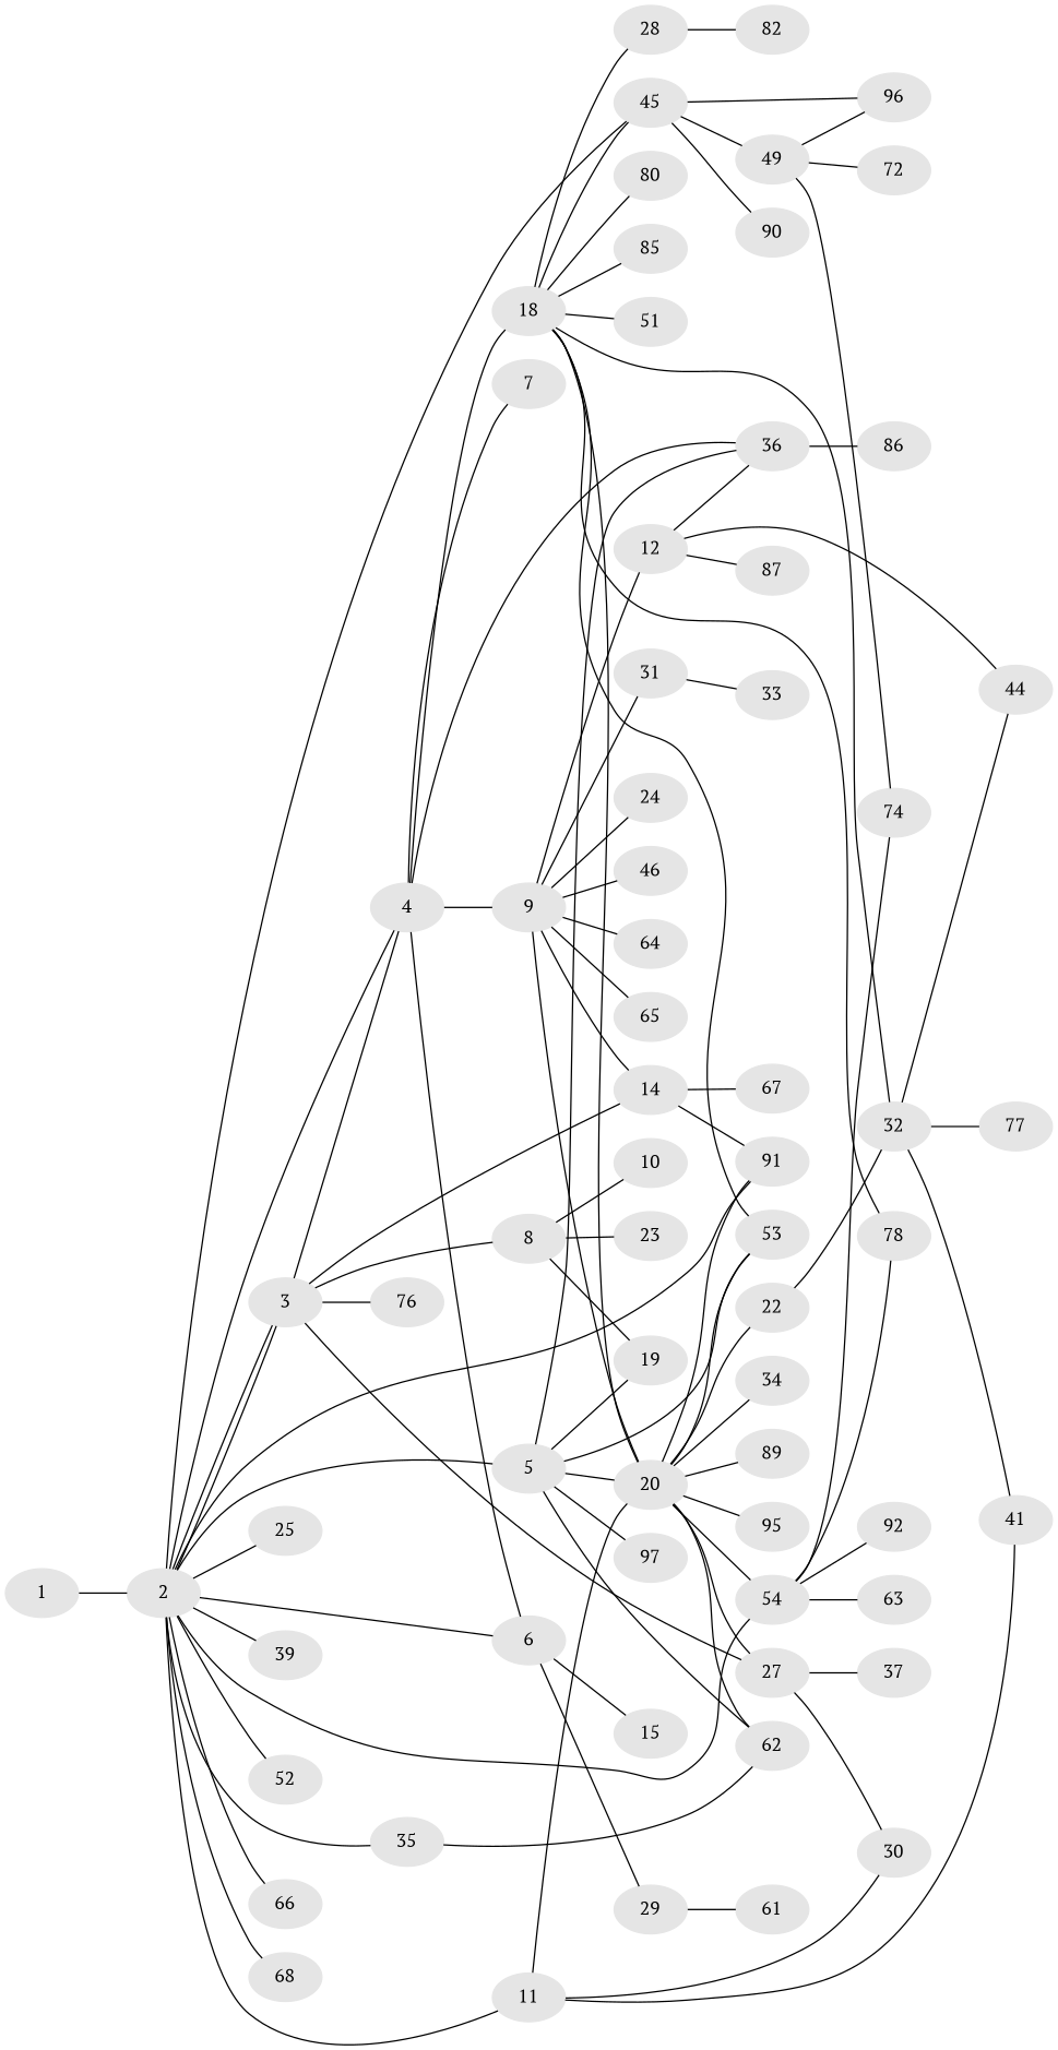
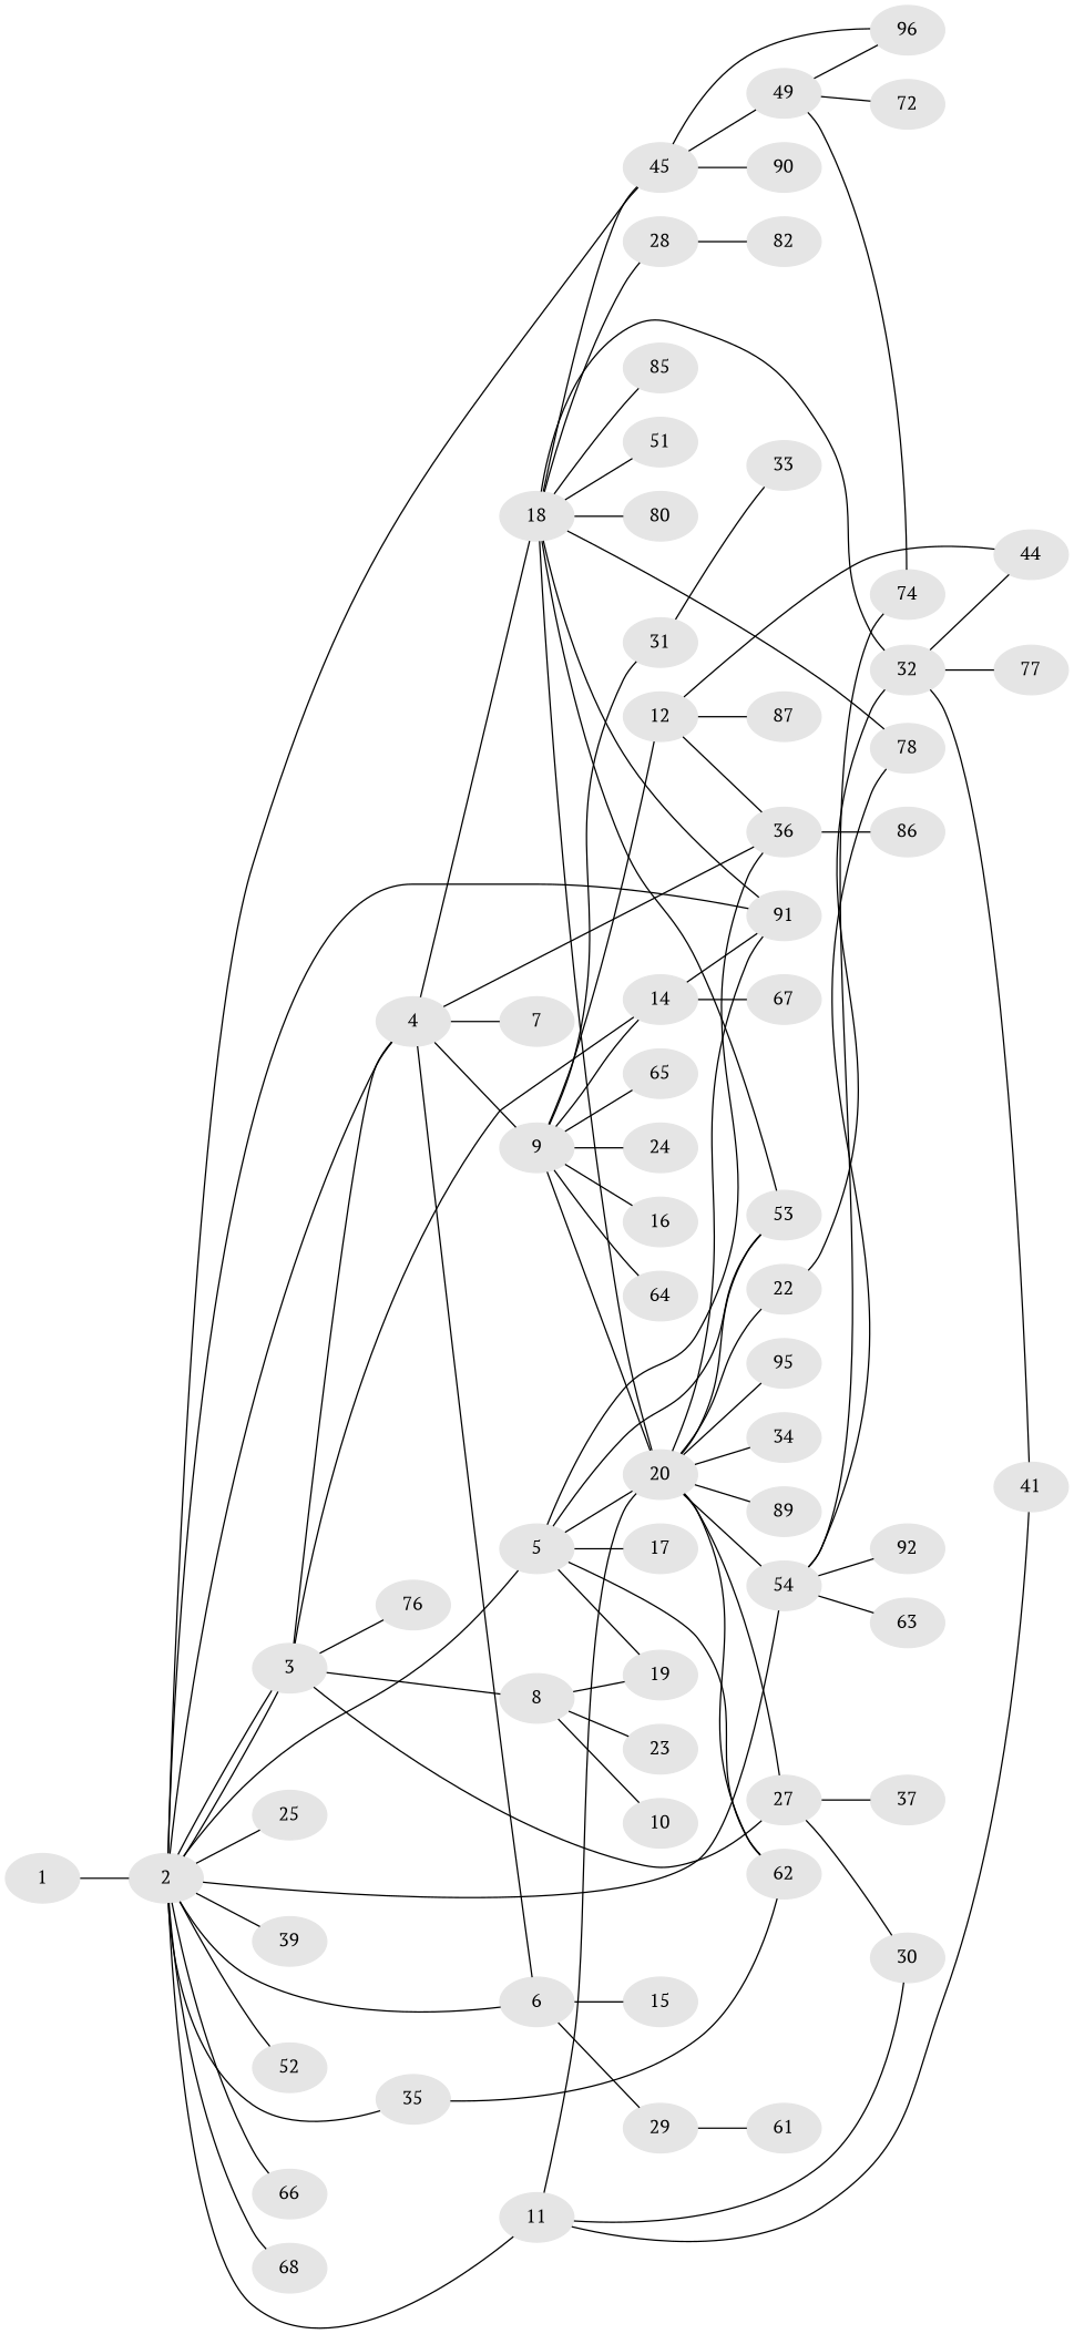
  graph {
    fontname="PT Serif"
    rankdir=LR
    node [color=gray90 fontname="PT Serif" style=filled]
    edge [fontname="PT Serif"]
    2 [super="+48"]
    3 [super="+26"]
    4 [super="+70"]
    5 [super="+40"]
    6
    11 [super="+56"]
    25
    35 [super="+47"]
    39
    45 [super="+84"]
    52
    54 [super="+57"]
    66
    68
    91
    1
    8 [super="+42"]
    14 [super="+73"]
    27 [super="+78"]
    76
    7
    9 [super="+13"]
    18 [super="+71"]
    36 [super="+55"]
-   17 [super="+38" label=97]
+   17 [super="+38"]
    19 [super="+83"]
    20 [super="+50"]
    53
    62 [super="+69"]
    15 [super="+88"]
    29 [super="+43"]
    30 [super="+51"]
    41 [super="+58"]
    49
    90
    96
    n37 [label=78]
    74
    63
    92
    10
    23
    67
    37
    12 [super="+59"]
    24
    31
-   46
+   46 [label=16]
    64
    65 [super="+93"]
    n51 [label=51]
    28
    32 [super="+81"]
    80
    85
    86
    22
    34
    89 [super="+94"]
    95
    61
    44
    87
    33
    82
    77
    72
    2 -- 3
    2 -- 3
    2 -- 4
    2 -- 5
    2 -- 6
    2 -- 11
    2 -- 25
    2 -- 35
    2 -- 39
    2 -- 45
    2 -- 52
    2 -- 54
    2 -- 66
    2 -- 68
    2 -- 91
    3 -- 4
    3 -- 8
    3 -- 14
    3 -- 27
    3 -- 76
    4 -- 6
    4 -- 7
    4 -- 9
    4 -- 18
    4 -- 36
    5 -- 36
    5 -- 17
    5 -- 19
    5 -- 20
    5 -- 53
    5 -- 62
    6 -- 15
    6 -- 29
    11 -- 20
    11 -- 30
    11 -- 41
    35 -- 62
    45 -- 49
    45 -- 90
    45 -- 96
    54 -- n37
    54 -- 74
    54 -- 63
    54 -- 92
    1 -- 2
    8 -- 19
    8 -- 10
    8 -- 23
    14 -- 91
    14 -- 67
    27 -- 30
    27 -- 37
    9 -- 14
    9 -- 20
    9 -- 12
    9 -- 24
    9 -- 31
    9 -- 46
    9 -- 64
    9 -- 65
    18 -- 45
+   18 -- 91
    18 -- 20
    18 -- 53
    18 -- n37
    18 -- n51
    18 -- 28
    18 -- 32
    18 -- 80
    18 -- 85
    36 -- 86
    20 -- 54
    20 -- 91
    20 -- 27
    20 -- 53
    20 -- 62
    20 -- 22
    20 -- 34
    20 -- 89
    20 -- 95
    29 -- 61
    49 -- 96
    49 -- 74
    49 -- 72
    12 -- 36
    12 -- 44
    12 -- 87
    31 -- 33
    28 -- 82
    32 -- 41
    32 -- 44
    32 -- 77
    22 -- 32
  }
